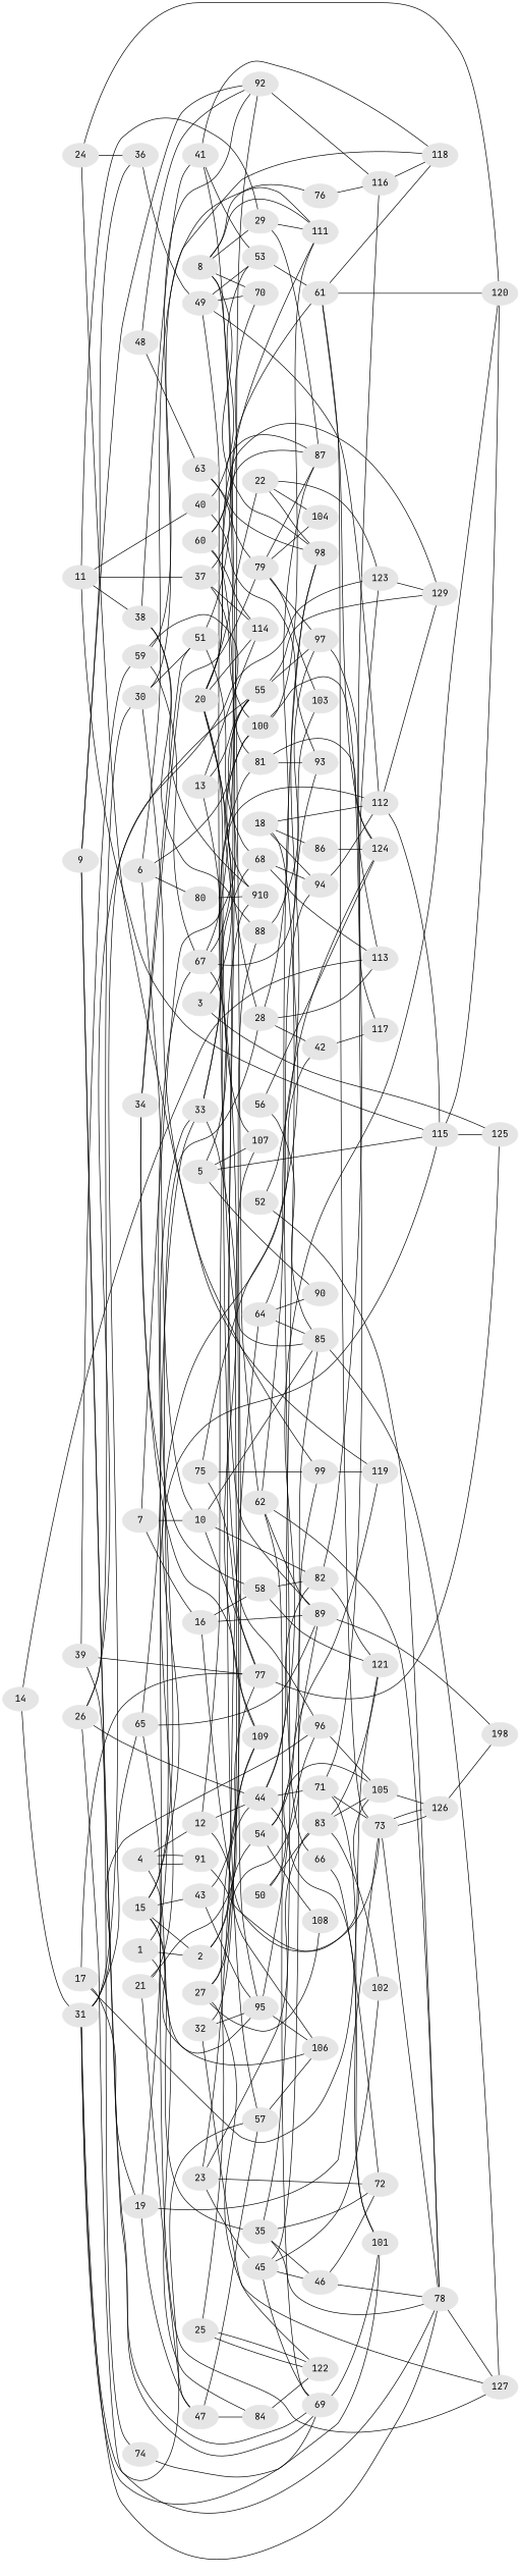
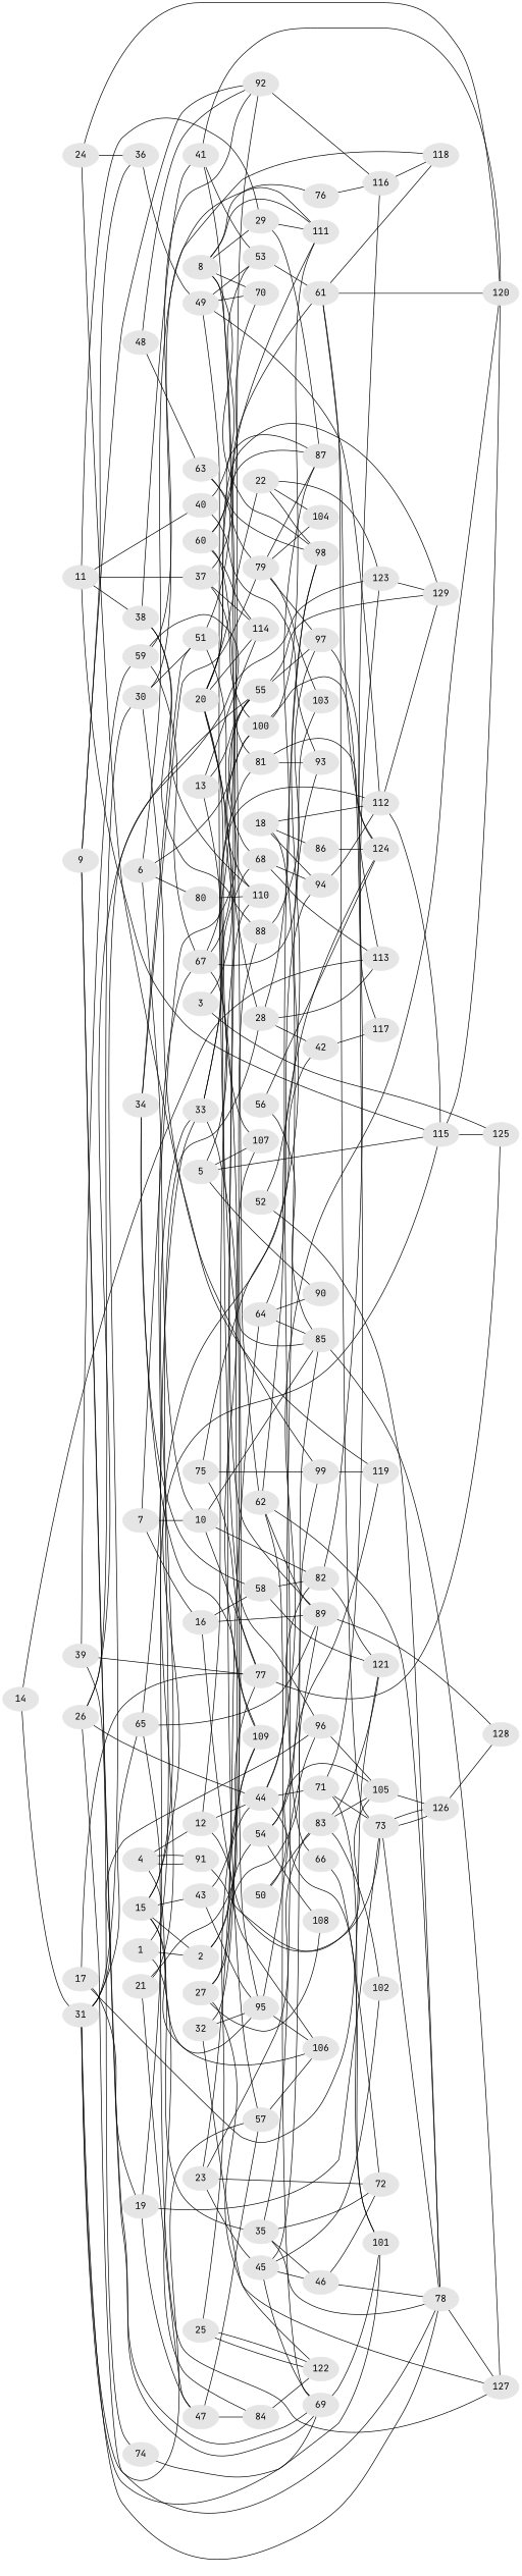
  graph {
    fontname="JetBrains Mono"
    rankdir=LR
    node [color=gray90 fontname="JetBrains Mono" style=filled]
    edge [fontname="JetBrains Mono"]
    1
    2
    28
    84
    44
    54
    113
    42
    87
    122
    82
    120
    71
    101
    85
    119
    108
    3
    100
    125
    111
    117
    4
    12
    91
    106
-   110 [label=910]
+   110
    105
    5
    68
    90
    107
    115
    94
    6
    10
    55
    80
    118
    77
    129
    97
    7
    16
    58
    73
    89
    8
    29
    62
    70
    76
    98
    69
    78
    124
    116
    9
    36
    92
    49
    47
    57
    121
    127
    11
    37
    38
    40
    114
    61
    88
    41
    53
    93
    13
    96
    14
    31
    123
    65
    15
    33
    35
    43
    95
    112
    109
    81
    72
    46
    126
-   128 [label=198]
+   128
    17
    19
    18
    66
    86
    20
    22
    104
    21
    23
    45
    64
    83
    99
    102
    24
    25
    26
    30
    51
    27
    67
    32
    34
    79
    103
    39
    59
    74
    48
    63
    50
    52
    56
    60
    75
    1 -- 2
    1 -- 28
    1 -- 84
    2 -- 44
    2 -- 54
    28 -- 113
    28 -- 42
    28 -- 87
    84 -- 122
    44 -- 82
    44 -- 120
    44 -- 71
    44 -- 101
    54 -- 85
    54 -- 119
    54 -- 108
    42 -- 117
    82 -- 116
    82 -- 121
    71 -- 101
    71 -- 73
    71 -- 123
    85 -- 127
    3 -- 100
    3 -- 125
    100 -- 111
    100 -- 117
    4 -- 12
    4 -- 91
    4 -- 91
    4 -- 106
    12 -- 44
    12 -- 106
    12 -- 110
    91 -- 105
    105 -- 126
    5 -- 68
    5 -- 90
    5 -- 107
    5 -- 115
    68 -- 113
    68 -- 94
    115 -- 120
    115 -- 125
    94 -- 112
    6 -- 10
    6 -- 55
    6 -- 80
    6 -- 118
    10 -- 82
    10 -- 85
    10 -- 77
    55 -- 129
    55 -- 97
    80 -- 110
    77 -- 125
    97 -- 113
    7 -- 10
    7 -- 55
    7 -- 16
    16 -- 58
    16 -- 73
    16 -- 89
    58 -- 82
    58 -- 121
    73 -- 78
    73 -- 126
    73 -- 126
    89 -- 128
    8 -- 111
    8 -- 29
    8 -- 62
    8 -- 70
    8 -- 76
    8 -- 98
    29 -- 87
    29 -- 111
    62 -- 89
    62 -- 69
    62 -- 78
    62 -- 124
    76 -- 116
    69 -- 101
    78 -- 127
    116 -- 118
    9 -- 69
    9 -- 69
    9 -- 36
    9 -- 92
    36 -- 49
    92 -- 116
    49 -- 85
    49 -- 70
    49 -- 53
    49 -- 112
    47 -- 84
    47 -- 57
    57 -- 106
    11 -- 115
    11 -- 29
    11 -- 37
    11 -- 38
    11 -- 40
    37 -- 100
    37 -- 114
    37 -- 61
    38 -- 110
    38 -- 88
    38 -- 41
    40 -- 53
    40 -- 93
    61 -- 120
    61 -- 118
    61 -- 73
    61 -- 124
    88 -- 97
-   41 -- 118
+   41 -- 120
    41 -- 57
    41 -- 53
    53 -- 61
    13 -- 55
    13 -- 114
    13 -- 96
    96 -- 105
    14 -- 113
    14 -- 31
    31 -- 69
    31 -- 78
    31 -- 57
    31 -- 96
    31 -- 123
    31 -- 65
    123 -- 129
    65 -- 89
    65 -- 127
    65 -- 67
    15 -- 2
    15 -- 42
    15 -- 33
    15 -- 35
    15 -- 43
    15 -- 95
    33 -- 112
    33 -- 109
    33 -- 81
    35 -- 98
    35 -- 78
    35 -- 72
    35 -- 46
    43 -- 77
    43 -- 95
    95 -- 106
    95 -- 96
    112 -- 115
    112 -- 129
    81 -- 124
    81 -- 93
    46 -- 78
    46 -- 72
    126 -- 128
    17 -- 77
    17 -- 121
    17 -- 19
    19 -- 73
    19 -- 47
    19 -- 33
    18 -- 94
    18 -- 112
    18 -- 66
    18 -- 86
    66 -- 72
    86 -- 124
    20 -- 28
    20 -- 87
    20 -- 110
    20 -- 107
    20 -- 129
    20 -- 114
    20 -- 22
    22 -- 98
    22 -- 123
    22 -- 104
    21 -- 115
    21 -- 47
    21 -- 109
    23 -- 72
    23 -- 45
    23 -- 64
    23 -- 83
    45 -- 69
    45 -- 46
    45 -- 99
    45 -- 102
    64 -- 85
    64 -- 90
    64 -- 94
    83 -- 105
    83 -- 121
    83 -- 102
    99 -- 119
    24 -- 120
    24 -- 119
    24 -- 36
    25 -- 122
    25 -- 122
    25 -- 109
    26 -- 44
    26 -- 55
    26 -- 78
    26 -- 30
    30 -- 111
    30 -- 99
    30 -- 51
    51 -- 111
    51 -- 68
    27 -- 122
    27 -- 108
    27 -- 89
    27 -- 88
    67 -- 100
    67 -- 92
    67 -- 95
    67 -- 103
    32 -- 107
    32 -- 127
    32 -- 95
    34 -- 58
    34 -- 109
    34 -- 51
    34 -- 79
    79 -- 87
    79 -- 97
    79 -- 104
    79 -- 103
    39 -- 77
    39 -- 59
    39 -- 74
    59 -- 92
    59 -- 81
    59 -- 67
    74 -- 101
    48 -- 92
    48 -- 63
    63 -- 98
    63 -- 79
    50 -- 105
    50 -- 83
    52 -- 98
    52 -- 78
    56 -- 85
    56 -- 124
    60 -- 87
    60 -- 89
    60 -- 70
    60 -- 114
    75 -- 77
    75 -- 93
    75 -- 99
  }
